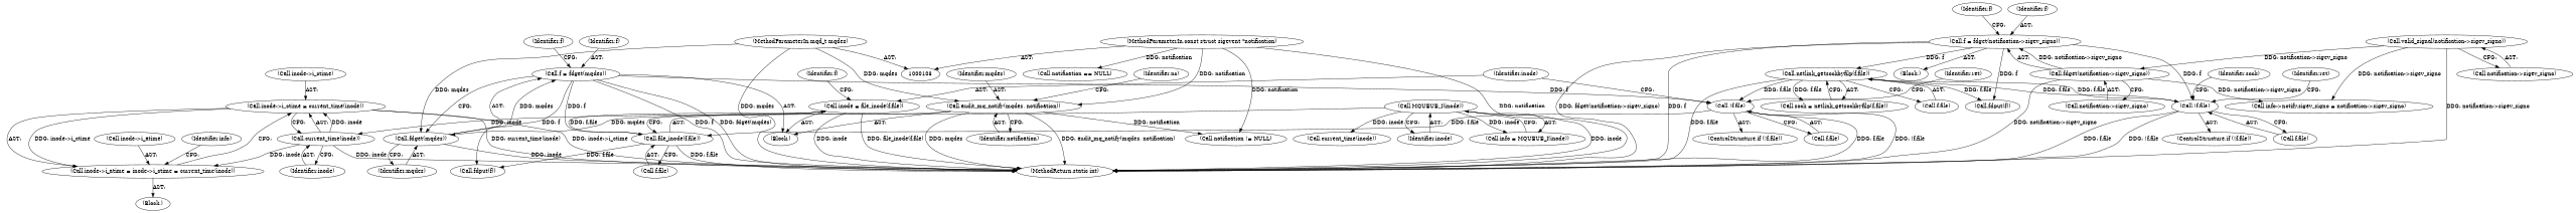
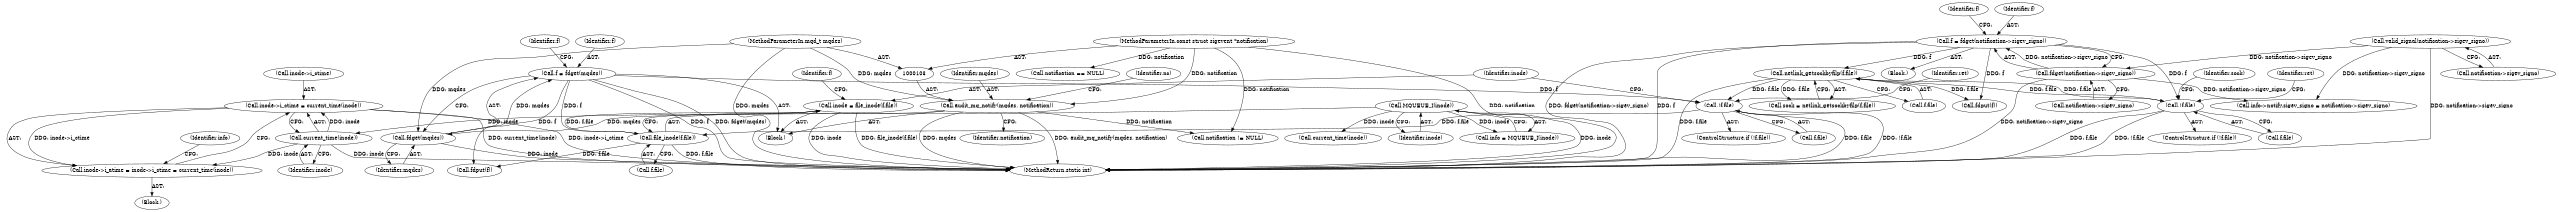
  digraph {
    n1 [label="(Call,inode->i_ctime = current_time(inode))"]
    n2 [label="(Call,current_time(inode))"]
    n3 [label="(Call,inode->i_atime = inode->i_ctime = current_time(inode))"]
    n4 [label="(MethodReturn,static int)"]
    n5 [label="(Identifier,inode)"]
    n6 [label="(Block,)"]
    n7 [label="(Call,MQUEUE_I(inode))"]
    n8 [label="(Call,info = MQUEUE_I(inode))"]
    n9 [label="(Identifier,inode)"]
    n10 [label="(Call,current_time(inode))"]
    n11 [label="(Call,inode = file_inode(f.file))"]
    n12 [label="(Call,file_inode(f.file))"]
    n13 [label="(Block,)"]
    n14 [label="(Call,fdput(f))"]
    n15 [label="(Call,f.file)"]
    n16 [label="(Call,f = fdget(mqdes))"]
    n17 [label="(Call,fdget(mqdes))"]
    n18 [label="(Call,!f.file)"]
    n19 [label="(Identifier,mqdes)"]
    n20 [label="(ControlStructure,if (!f.file))"]
    n21 [label="(Call,f.file)"]
    n22 [label="(Call,audit_mq_notify(mqdes, notification))"]
    n23 [label="(Call,notification != NULL)"]
    n24 [label="(Identifier,notification)"]
    n25 [label="(MethodParameterIn,mqd_t mqdes)"]
    1000103
    n27 [label="(MethodParameterIn,const struct sigevent *notification)"]
    n28 [label="(Call,notification == NULL)"]
    n29 [label="(Call,netlink_getsockbyfilp(f.file))"]
    n30 [label="(Call,!f.file)"]
    n31 [label="(Call,f.file)"]
    n32 [label="(Call,fdput(f))"]
    n33 [label="(Call,sock = netlink_getsockbyfilp(f.file))"]
    n34 [label="(Call,f.file)"]
    n35 [label="(ControlStructure,if (!f.file))"]
    n36 [label="(Call,f = fdget(notification->sigev_signo))"]
    n37 [label="(Call,fdget(notification->sigev_signo))"]
    n38 [label="(Block,)"]
    n39 [label="(Call,info->notify.sigev_signo = notification->sigev_signo)"]
    n40 [label="(Call,notification->sigev_signo)"]
    n41 [label="(Call,valid_signal(notification->sigev_signo))"]
    n42 [label="(Call,notification->sigev_signo)"]
    n43 [label="(Identifier,f)"]
    n44 [label="(Identifier,inode)"]
    n45 [label="(Identifier,f)"]
    n46 [label="(Identifier,nc)"]
    n47 [label="(Call,inode->i_ctime)"]
    n48 [label="(Identifier,f)"]
-   n49 [label="(Call,inode->i_atime)"]
    n50 [label="(Identifier,mqdes)"]
    n51 [label="(Identifier,ret)"]
    n52 [label="(Identifier,info)"]
    n53 [label="(Identifier,ret)"]
    n54 [label="(Identifier,f)"]
    n55 [label="(Identifier,f)"]
    n56 [label="(Identifier,sock)"]
    n1 -> n2 [label="CFG: "]
    n1 -> n3 [label="AST: "]
    n1 -> n3 [label="DDG: inode->i_ctime"]
    n1 -> n4 [label="DDG: current_time(inode)"]
    n1 -> n4 [label="DDG: inode->i_ctime"]
    n2 -> n1 [label="AST: "]
    n2 -> n1 [label="DDG: inode"]
    n2 -> n3 [label="DDG: inode"]
    n2 -> n4 [label="DDG: inode"]
    n2 -> n5 [label="CFG: "]
    n3 -> n1 [label="CFG: "]
    n3 -> n6 [label="AST: "]
    n5 -> n2 [label="AST: "]
    n7 -> n2 [label="DDG: inode"]
    n7 -> n4 [label="DDG: inode"]
    n7 -> n8 [label="AST: "]
    n7 -> n8 [label="DDG: inode"]
    n7 -> n9 [label="CFG: "]
    n7 -> n10 [label="DDG: inode"]
    n8 -> n7 [label="CFG: "]
    n9 -> n7 [label="AST: "]
    n11 -> n4 [label="DDG: inode"]
    n11 -> n4 [label="DDG: file_inode(f.file)"]
    n11 -> n12 [label="CFG: "]
    n11 -> n13 [label="AST: "]
    n12 -> n4 [label="DDG: f.file"]
    n12 -> n11 [label="AST: "]
    n12 -> n11 [label="DDG: f.file"]
    n12 -> n14 [label="DDG: f.file"]
    n12 -> n15 [label="CFG: "]
    n15 -> n12 [label="AST: "]
    n16 -> n4 [label="DDG: f"]
    n16 -> n4 [label="DDG: fdget(mqdes)"]
    n16 -> n12 [label="DDG: f"]
    n16 -> n13 [label="AST: "]
    n16 -> n14 [label="DDG: f"]
    n16 -> n17 [label="CFG: "]
    n16 -> n18 [label="DDG: f"]
    n17 -> n4 [label="DDG: inode"]
    n17 -> n16 [label="AST: "]
    n17 -> n16 [label="DDG: mqdes"]
    n17 -> n19 [label="CFG: "]
    n18 -> n4 [label="DDG: !f.file"]
    n18 -> n4 [label="DDG: f.file"]
    n18 -> n12 [label="DDG: f.file"]
    n18 -> n20 [label="AST: "]
    n18 -> n21 [label="CFG: "]
    n19 -> n17 [label="AST: "]
    n21 -> n18 [label="AST: "]
    n22 -> n4 [label="DDG: mqdes"]
    n22 -> n4 [label="DDG: audit_mq_notify(mqdes, notification)"]
    n22 -> n13 [label="AST: "]
    n22 -> n17 [label="DDG: mqdes"]
    n22 -> n23 [label="DDG: notification"]
    n22 -> n24 [label="CFG: "]
-   n24 -> n22 [label="AST: "]
+   1000103 -> n22 [label="AST: "]
    n25 -> n4 [label="DDG: mqdes"]
    n25 -> n17 [label="DDG: mqdes"]
    n25 -> n22 [label="DDG: mqdes"]
    n25 -> 1000103 [label="AST: "]
    n27 -> n4 [label="DDG: notification"]
    n27 -> n22 [label="DDG: notification"]
    n27 -> n23 [label="DDG: notification"]
    n27 -> 1000103 [label="AST: "]
    n27 -> n28 [label="DDG: notification"]
    n29 -> n4 [label="DDG: f.file"]
    n29 -> n18 [label="DDG: f.file"]
    n29 -> n30 [label="DDG: f.file"]
    n29 -> n31 [label="CFG: "]
    n29 -> n32 [label="DDG: f.file"]
    n29 -> n33 [label="AST: "]
    n29 -> n33 [label="DDG: f.file"]
    n30 -> n4 [label="DDG: f.file"]
    n30 -> n4 [label="DDG: !f.file"]
    n30 -> n29 [label="DDG: f.file"]
    n30 -> n34 [label="CFG: "]
    n30 -> n35 [label="AST: "]
    n31 -> n29 [label="AST: "]
    n33 -> n29 [label="CFG: "]
    n34 -> n30 [label="AST: "]
    n36 -> n4 [label="DDG: f"]
    n36 -> n4 [label="DDG: fdget(notification->sigev_signo)"]
    n36 -> n29 [label="DDG: f"]
    n36 -> n30 [label="DDG: f"]
    n36 -> n32 [label="DDG: f"]
+   n36 -> n37 [label="CFG: "]
    n36 -> n38 [label="AST: "]
    n37 -> n4 [label="DDG: notification->sigev_signo"]
    n37 -> n36 [label="AST: "]
    n37 -> n36 [label="DDG: notification->sigev_signo"]
    n37 -> n39 [label="DDG: notification->sigev_signo"]
    n37 -> n40 [label="CFG: "]
    n40 -> n37 [label="AST: "]
    n41 -> n4 [label="DDG: notification->sigev_signo"]
    n41 -> n37 [label="DDG: notification->sigev_signo"]
    n41 -> n39 [label="DDG: notification->sigev_signo"]
    n41 -> n42 [label="CFG: "]
    n42 -> n41 [label="AST: "]
    n43 -> n16 [label="CFG: "]
    n44 -> n11 [label="AST: "]
    n44 -> n18 [label="CFG: "]
    n45 -> n16 [label="AST: "]
    n46 -> n22 [label="CFG: "]
    n47 -> n1 [label="AST: "]
    n48 -> n36 [label="CFG: "]
-   n49 -> n3 [label="AST: "]
    n50 -> n22 [label="AST: "]
    n51 -> n18 [label="CFG: "]
    n52 -> n3 [label="CFG: "]
    n53 -> n30 [label="CFG: "]
    n54 -> n36 [label="AST: "]
    n55 -> n11 [label="CFG: "]
    n56 -> n30 [label="CFG: "]
  }
